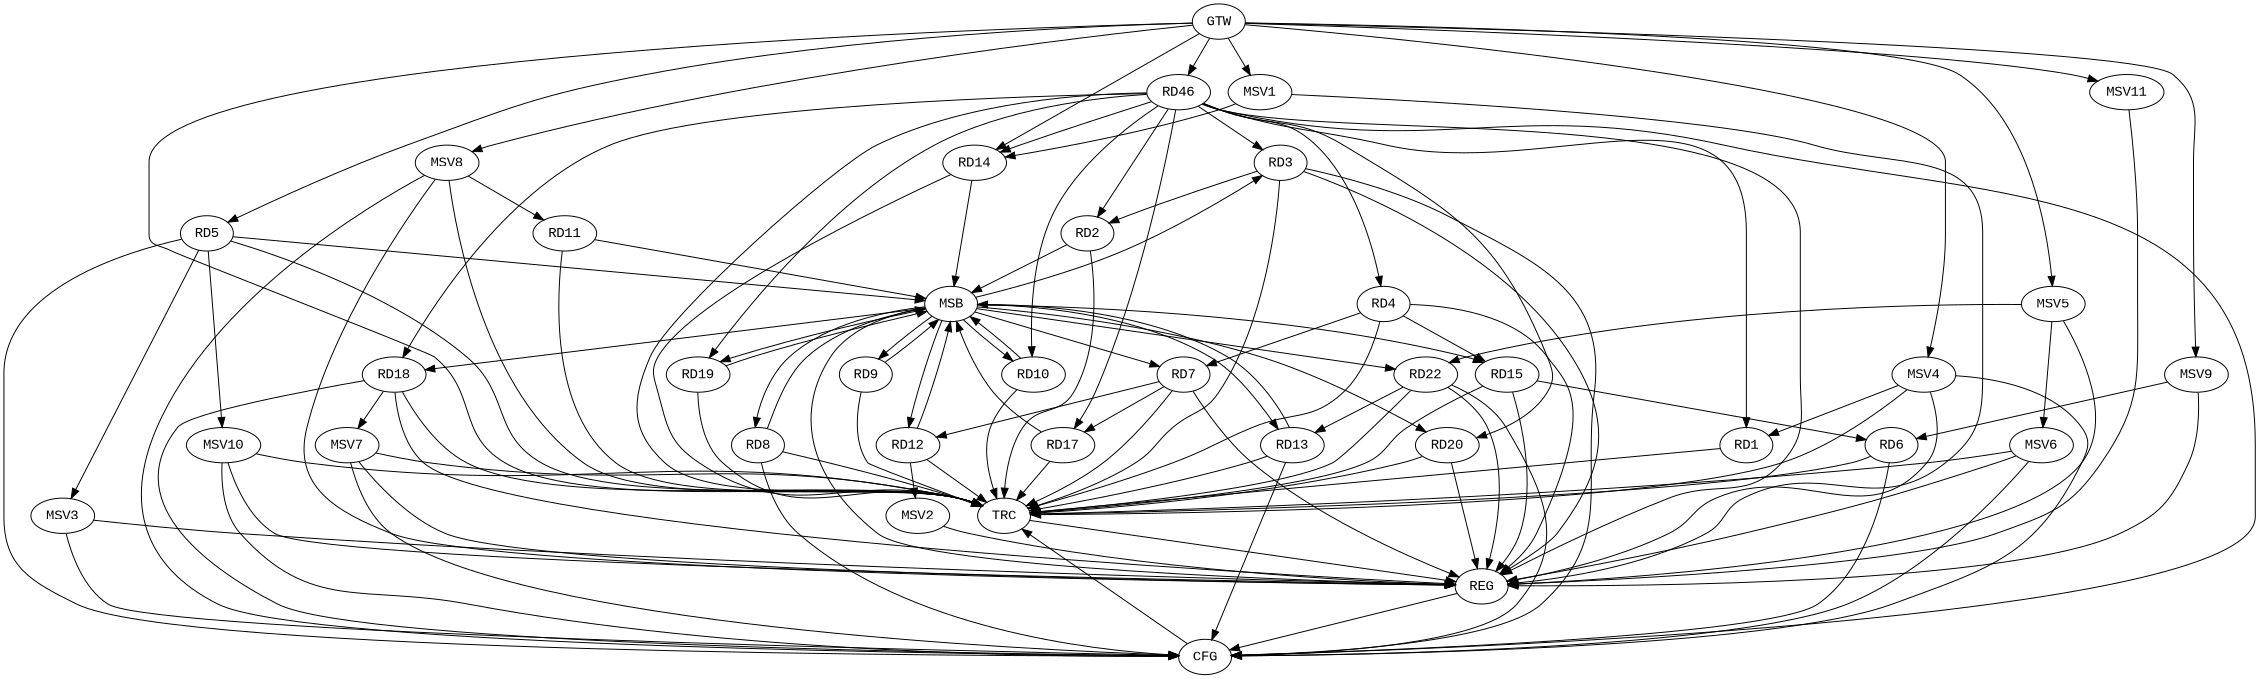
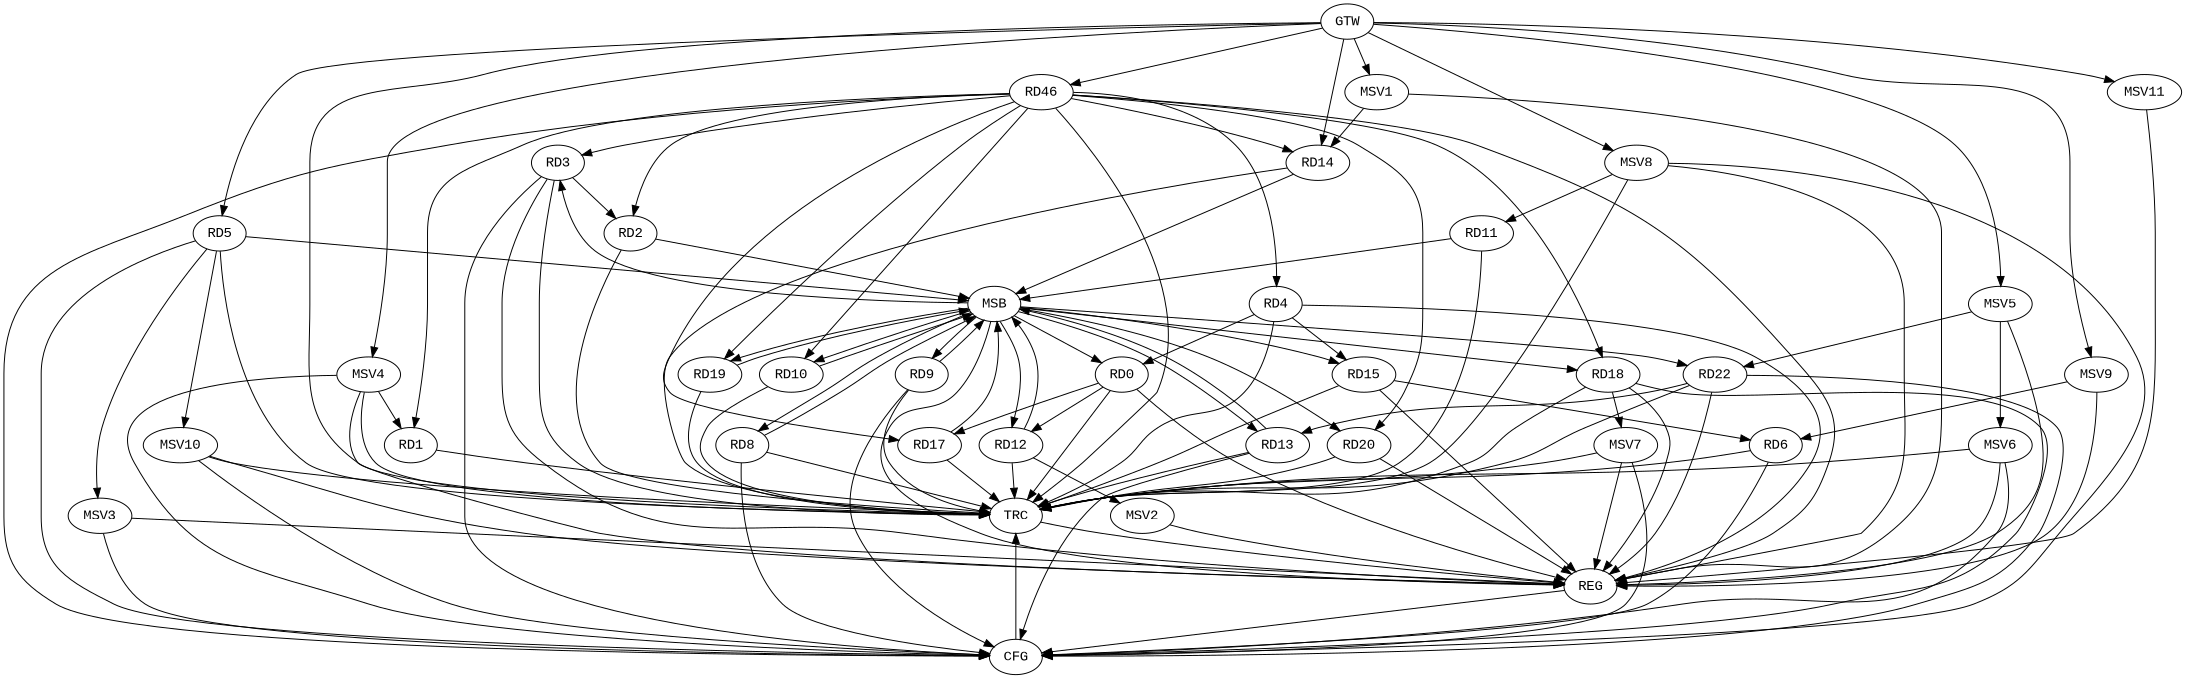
  strict digraph {
    fontname="Liberation Mono"
    node [fontname="Liberation Mono"]
    edge [fontname="Liberation Mono"]
    n1 [label=RD1]
    n2 [label=TRC]
    n3 [label=MSB]
    n4 [label=RD3]
    n5 [label=REG]
-   n6 [label=RD7]
+   n6 [label=RD0]
    n7 [label=RD15]
    n8 [label=RD12]
    n9 [label=RD8]
    n10 [label=RD9]
    n11 [label=RD10]
    n12 [label=RD13]
    n13 [label=RD18]
    n14 [label=RD19]
    n15 [label=RD20]
    n16 [label=RD22]
    n17 [label=RD2]
    n18 [label=CFG]
    n19 [label=RD4]
    n20 [label=RD17]
    n21 [label=RD6]
    n22 [label=RD5]
    n23 [label=MSV3]
    n24 [label=MSV10]
    n25 [label=MSV2]
    n26 [label=RD11]
    n27 [label=RD14]
    n28 [label=RD46]
    n29 [label=MSV7]
    n30 [label=GTW]
    n31 [label=MSV1]
    n32 [label=MSV4]
    n33 [label=MSV5]
    n34 [label=MSV8]
    n35 [label=MSV9]
    n36 [label=MSV11]
    n37 [label=MSV6]
    n1 -> n2
    n2 -> n5
    n3 -> n4
    n3 -> n5
    n3 -> n6
    n3 -> n7
    n3 -> n8
    n3 -> n9
    n3 -> n10
    n3 -> n11
    n3 -> n12
    n3 -> n13
    n3 -> n14
    n3 -> n15
    n3 -> n16
    n4 -> n2
    n4 -> n5
    n4 -> n17
    n4 -> n18
    n5 -> n18
    n6 -> n2
    n6 -> n5
    n6 -> n8
    n6 -> n20
    n7 -> n2
    n7 -> n5
    n7 -> n21
    n8 -> n2
    n8 -> n3
    n8 -> n25
    n9 -> n2
    n9 -> n3
    n9 -> n18
    n10 -> n2
    n10 -> n3
+   n10 -> n18
    n11 -> n2
    n11 -> n3
    n12 -> n2
    n12 -> n3
    n12 -> n18
    n13 -> n2
    n13 -> n5
    n13 -> n18
    n13 -> n29
    n14 -> n2
    n14 -> n3
    n15 -> n2
    n15 -> n5
    n16 -> n2
    n16 -> n5
    n16 -> n12
    n16 -> n18
    n17 -> n2
    n17 -> n3
    n18 -> n2
    n19 -> n2
    n19 -> n5
    n19 -> n6
    n19 -> n7
    n20 -> n2
    n20 -> n3
    n21 -> n2
    n21 -> n18
    n22 -> n2
    n22 -> n3
    n22 -> n18
    n22 -> n23
    n22 -> n24
    n23 -> n5
    n23 -> n18
    n24 -> n2
    n24 -> n5
    n24 -> n18
    n25 -> n5
    n26 -> n2
    n26 -> n3
    n27 -> n2
    n27 -> n3
    n28 -> n1
    n28 -> n2
    n28 -> n4
    n28 -> n5
    n28 -> n11
    n28 -> n13
    n28 -> n14
    n28 -> n15
    n28 -> n17
    n28 -> n18
    n28 -> n19
    n28 -> n20
    n28 -> n27
    n29 -> n2
    n29 -> n5
    n29 -> n18
    n30 -> n2
    n30 -> n22
    n30 -> n27
    n30 -> n28
    n30 -> n31
    n30 -> n32
    n30 -> n33
    n30 -> n34
    n30 -> n35
    n30 -> n36
    n31 -> n5
    n31 -> n27
    n32 -> n1
    n32 -> n2
    n32 -> n5
    n32 -> n18
    n33 -> n5
    n33 -> n16
    n33 -> n37
    n34 -> n2
    n34 -> n5
    n34 -> n18
    n34 -> n26
    n35 -> n5
    n35 -> n21
    n36 -> n5
    n37 -> n2
    n37 -> n5
    n37 -> n18
  }
